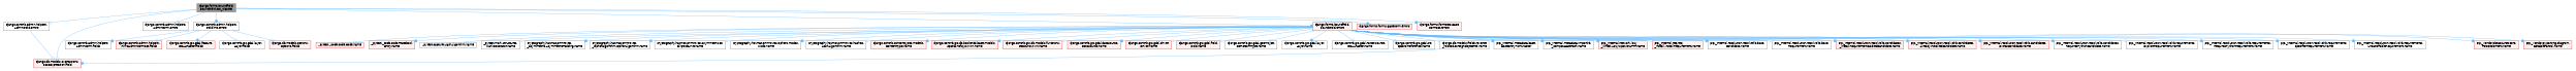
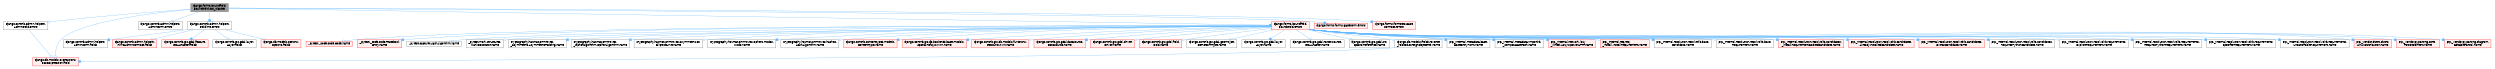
  digraph {
    rankdir=TB
    node [color=grey40 fillcolor=white fontname=Helvetica fontsize=10 shape=box style=filled]
    edge [arrowhead=box color=steelblue1 fontname=Helvetica fontsize=10 labelfontname=Helvetica labelfontsize=10 style=solid]
    n1 [color=gray40 fillcolor=grey60 fontcolor=black height=0.2 label="django.forms.boundfield.\lBoundField.css_classes" width=0.4]
    n2 [height=0.2 label="django.contrib.admin.helpers.\lAdminField.errors" width=0.4]
    n3 [color=red fillcolor="#FFF0F0" height=0.2 label="django.db.models.expressions.\lBaseExpression.field" width=0.4]
    n4 [height=0.2 label="django.contrib.admin.helpers.\lAdminForm.errors" width=0.4]
    n5 [height=0.2 label="django.contrib.admin.helpers.\lFieldline.errors" width=0.4]
    n6 [color=red fillcolor="#FFF0F0" height=0.2 label="django.forms.boundfield.\lBoundField.errors" width=0.4]
    n7 [color=red fillcolor="#FFF0F0" height=0.2 label="django.forms.forms.BaseForm.errors" width=0.4]
    n8 [color=red fillcolor="#FFF0F0" height=0.2 label="django.forms.formsets.Base\lFormSet.errors" width=0.4]
    n9 [height=0.2 label="django.contrib.admin.helpers.\lAdminForm.fields" width=0.4]
    n10 [color=red fillcolor="#FFF0F0" height=0.2 label="django.contrib.admin.helpers.\lInlineAdminFormSet.fields" width=0.4]
    n11 [color=red fillcolor="#FFF0F0" height=0.2 label="django.contrib.gis.gdal.feature.\lGDALRaster.fields" width=0.4]
    n12 [height=0.2 label="django.contrib.gis.gdal.layer.\lLayer.fields" width=0.4]
    n13 [color=red fillcolor="#FFF0F0" height=0.2 label="django.db.models.options.\lOptions.fields" width=0.4]
    n14 [color=red fillcolor="#FFF0F0" height=0.2 label="_pytest._code.code.Code.name" width=0.4]
    n15 [color=red fillcolor="#FFF0F0" height=0.2 label="_pytest._code.code.Traceback\lEntry.name" width=0.4]
    n16 [height=0.2 label="_pytest.capture.HashAlgorithm.name" width=0.4]
    n17 [height=0.2 label="_pytest.mark.structures.\lMarkDecorator.name" width=0.4]
    n18 [height=0.2 label="cryptography.hazmat.primitives.\l_asymmetric.AsymmetricPadding.name" width=0.4]
    n19 [height=0.2 label="cryptography.hazmat.primitives.\l_cipheralgorithm.CipherAlgorithm.name" width=0.4]
    n20 [height=0.2 label="cryptography.hazmat.primitives.asymmetric.ec.\lEllipticCurve.name" width=0.4]
    n21 [height=0.2 label="cryptography.hazmat.primitives.ciphers.modes.\lMode.name" width=0.4]
    n22 [height=0.2 label="cryptography.hazmat.primitives.hashes.\lHashAlgorithm.name" width=0.4]
    n23 [color=red fillcolor="#FFF0F0" height=0.2 label="django.contrib.contenttypes.models.\lContentType.name" width=0.4]
    n24 [color=red fillcolor="#FFF0F0" height=0.2 label="django.contrib.gis.db.backends.base.models.\lSpatialRefSysMixin.name" width=0.4]
    n25 [color=red fillcolor="#FFF0F0" height=0.2 label="django.contrib.gis.db.models.functions.\lGeoFuncMixin.name" width=0.4]
    n26 [color=red fillcolor="#FFF0F0" height=0.2 label="django.contrib.gis.gdal.datasource.\lDataSource.name" width=0.4]
    n27 [color=red fillcolor="#FFF0F0" height=0.2 label="django.contrib.gis.gdal.driver.\lDriver.name" width=0.4]
    n28 [color=red fillcolor="#FFF0F0" height=0.2 label="django.contrib.gis.gdal.field.\lField.name" width=0.4]
    n29 [height=0.2 label="django.contrib.gis.gdal.geomtype.\lOGRGeomType.name" width=0.4]
    n30 [height=0.2 label="django.contrib.gis.gdal.layer.\lLayer.name" width=0.4]
    n31 [height=0.2 label="django.contrib.gis.gdal.raster.source.\lGDALRaster.name" width=0.4]
    n32 [height=0.2 label="django.contrib.gis.gdal.srs.\lSpatialReference.name" width=0.4]
    n33 [height=0.2 label="django.db.models.fields.reverse\l_related.ForeignObjectRel.name" width=0.4]
-   n34 [height=0.2 label="pip._internal.metadata.base.\lBaseEntryPoint.raster" width=0.4]
+   n34 [height=0.2 label="pip._internal.metadata.base.\lBaseEntryPoint.name" width=0.4]
    n35 [height=0.2 label="pip._internal.metadata.importlib.\l_compat.BasePath.name" width=0.4]
    n36 [color=red fillcolor="#FFF0F0" height=0.2 label="pip._internal.network.lazy\l_wheel.LazyZipOverHTTP.name" width=0.4]
    n37 [color=red fillcolor="#FFF0F0" height=0.2 label="pip._internal.req.req\l_install.InstallRequirement.name" width=0.4]
    n38 [height=0.2 label="pip._internal.resolution.resolvelib.base.\lCandidate.name" width=0.4]
    n39 [height=0.2 label="pip._internal.resolution.resolvelib.base.\lRequirement.name" width=0.4]
    n40 [color=red fillcolor="#FFF0F0" height=0.2 label="pip._internal.resolution.resolvelib.candidates.\l_InstallRequirementBackedCandidate.name" width=0.4]
    n41 [color=red fillcolor="#FFF0F0" height=0.2 label="pip._internal.resolution.resolvelib.candidates.\lAlreadyInstalledCandidate.name" width=0.4]
    n42 [color=red fillcolor="#FFF0F0" height=0.2 label="pip._internal.resolution.resolvelib.candidates.\lExtrasCandidate.name" width=0.4]
    n43 [height=0.2 label="pip._internal.resolution.resolvelib.candidates.\lRequiresPythonCandidate.name" width=0.4]
    n44 [height=0.2 label="pip._internal.resolution.resolvelib.requirements.\lExplicitRequirement.name" width=0.4]
    n45 [height=0.2 label="pip._internal.resolution.resolvelib.requirements.\lRequiresPythonRequirement.name" width=0.4]
    n46 [height=0.2 label="pip._internal.resolution.resolvelib.requirements.\lSpecifierRequirement.name" width=0.4]
    n47 [height=0.2 label="pip._internal.resolution.resolvelib.requirements.\lUnsatisfiableRequirement.name" width=0.4]
-   n49 [color=red fillcolor="#FFF0F0" height=0.2 label="pip._vendor.datasource.core.\lParserElement.name" width=0.4]
+   n48 [color=red fillcolor="#FFF0F0" height=0.2 label="pip._vendor.distro.distro.\lLinuxDistribution.name" width=0.4]
+   n49 [color=red fillcolor="#FFF0F0" height=0.2 label="pip._vendor.pyparsing.core.\lParserElement.name" width=0.4]
    n50 [color=red fillcolor="#FFF0F0" height=0.2 label="pip._vendor.pyparsing.diagram.\lEditablePartial.name" width=0.4]
    n1 -> n2 [arrowhead=odot]
    n1 -> n3 [arrowhead=odot]
    n1 -> n4 [arrowhead=odot]
    n1 -> n5
    n1 -> n6
    n1 -> n7
    n1 -> n8
    n2 -> n3 [arrowhead=odot]
    n5 -> n9
    n5 -> n10 [arrowhead=odot]
    n5 -> n11
    n5 -> n12 [arrowhead=odot]
    n5 -> n13 [arrowhead=odot]
    n6 -> n14 [arrowhead=odot]
    n6 -> n15
    n6 -> n16 [arrowhead=odot]
    n6 -> n17 [arrowhead=odot]
    n6 -> n18
    n6 -> n19
    n6 -> n20 [arrowhead=odot]
    n6 -> n21
    n6 -> n22 [arrowhead=odot]
    n6 -> n23
    n6 -> n24
    n6 -> n25 [arrowhead=odot]
    n6 -> n26
    n6 -> n27 [arrowhead=odot]
    n6 -> n28 [arrowhead=odot]
    n6 -> n29 [arrowhead=odot]
    n6 -> n30
    n6 -> n31 [arrowhead=odot]
    n6 -> n32 [arrowhead=odot]
    n6 -> n33 [arrowhead=odot]
    n6 -> n34
    n6 -> n35
    n6 -> n36
    n6 -> n37 [arrowhead=odot]
    n6 -> n38
    n6 -> n39 [arrowhead=odot]
    n6 -> n40
    n6 -> n41
    n6 -> n42
    n6 -> n43
    n6 -> n44 [arrowhead=odot]
    n6 -> n45
    n6 -> n46
    n6 -> n47
+   n6 -> n48
    n6 -> n49
    n6 -> n50
    n33 -> n3
  }
